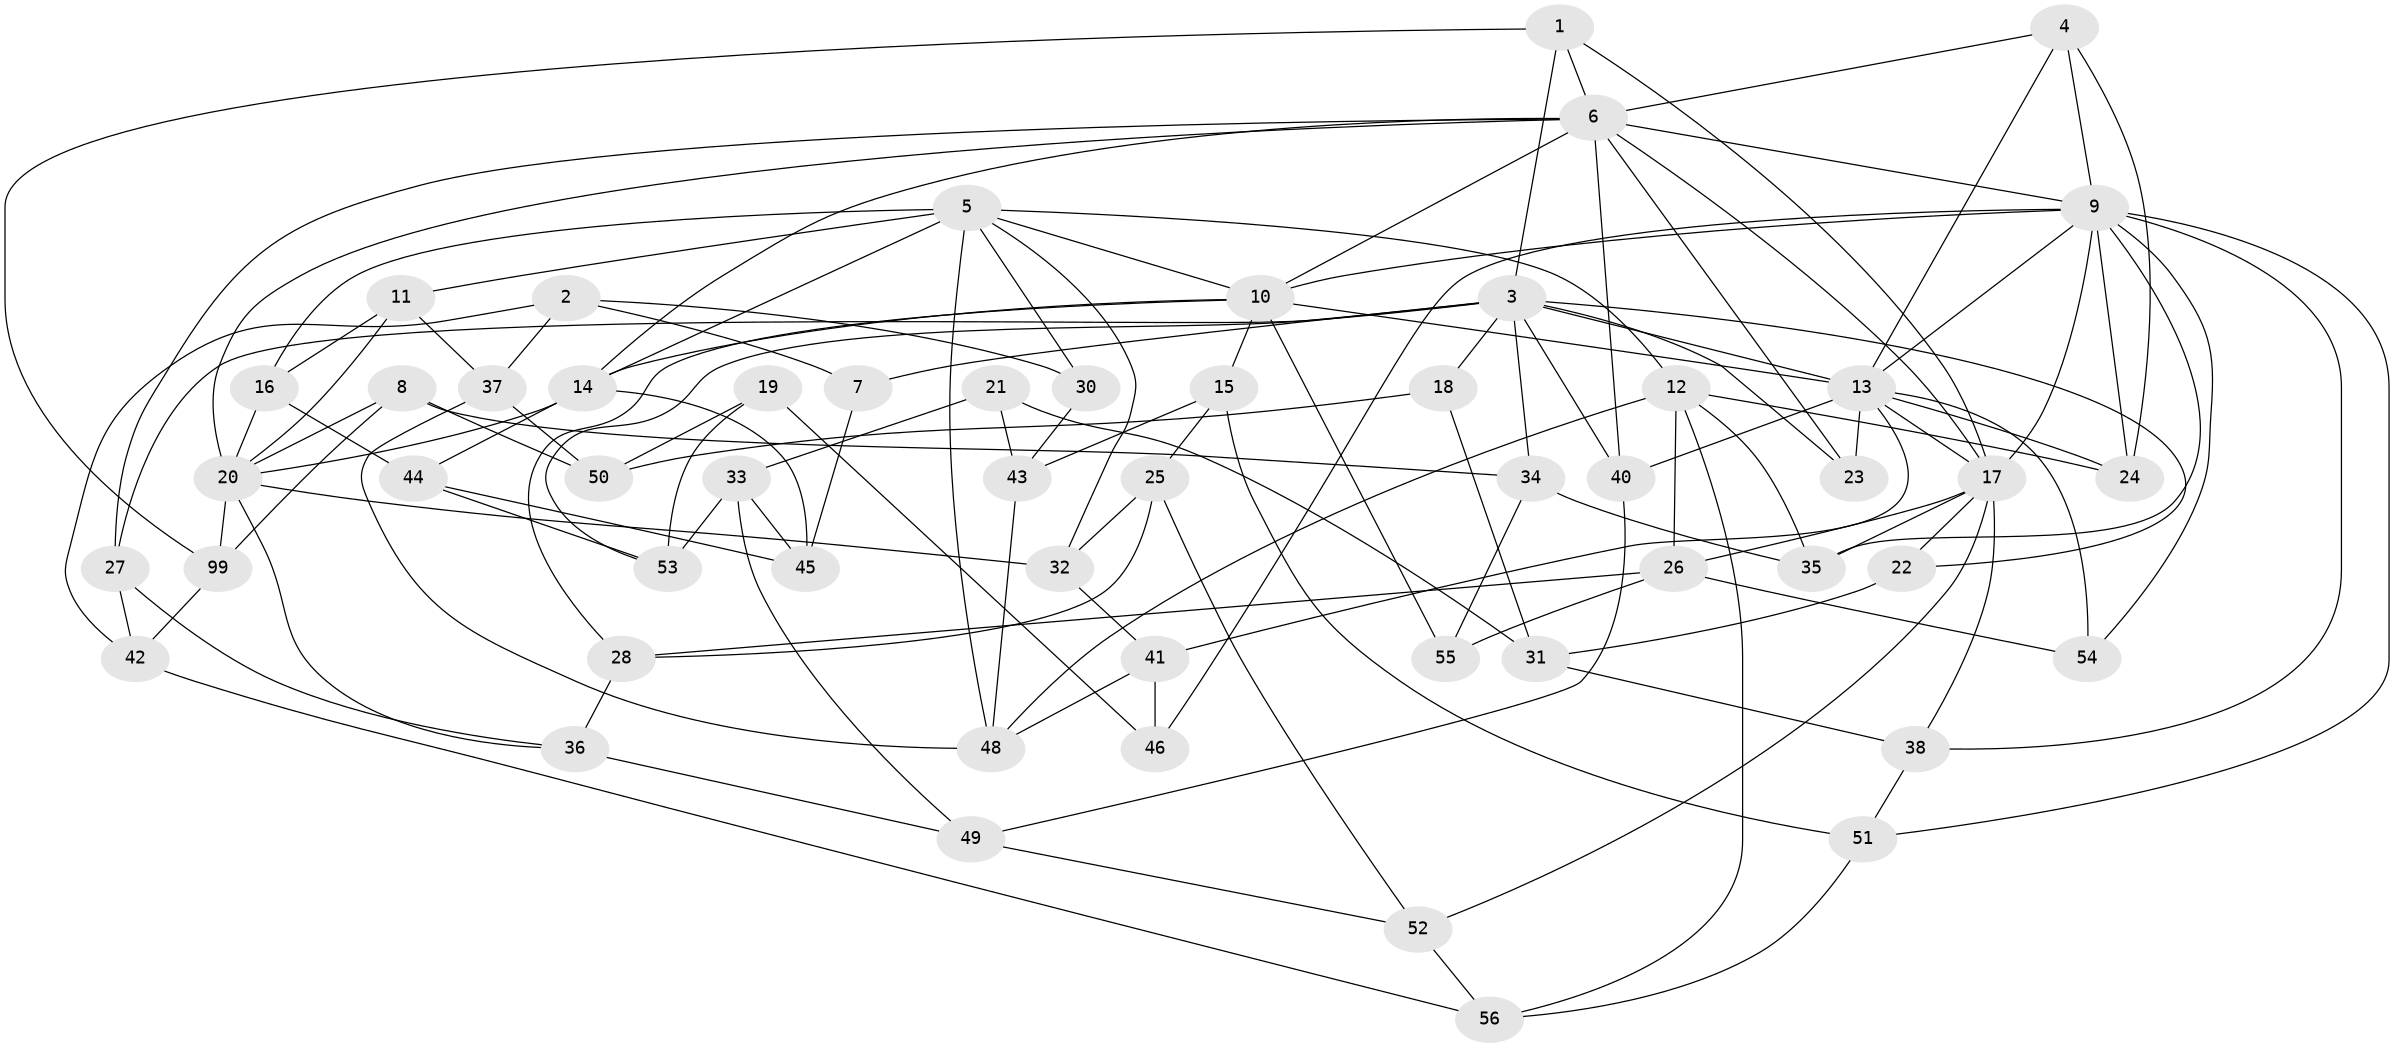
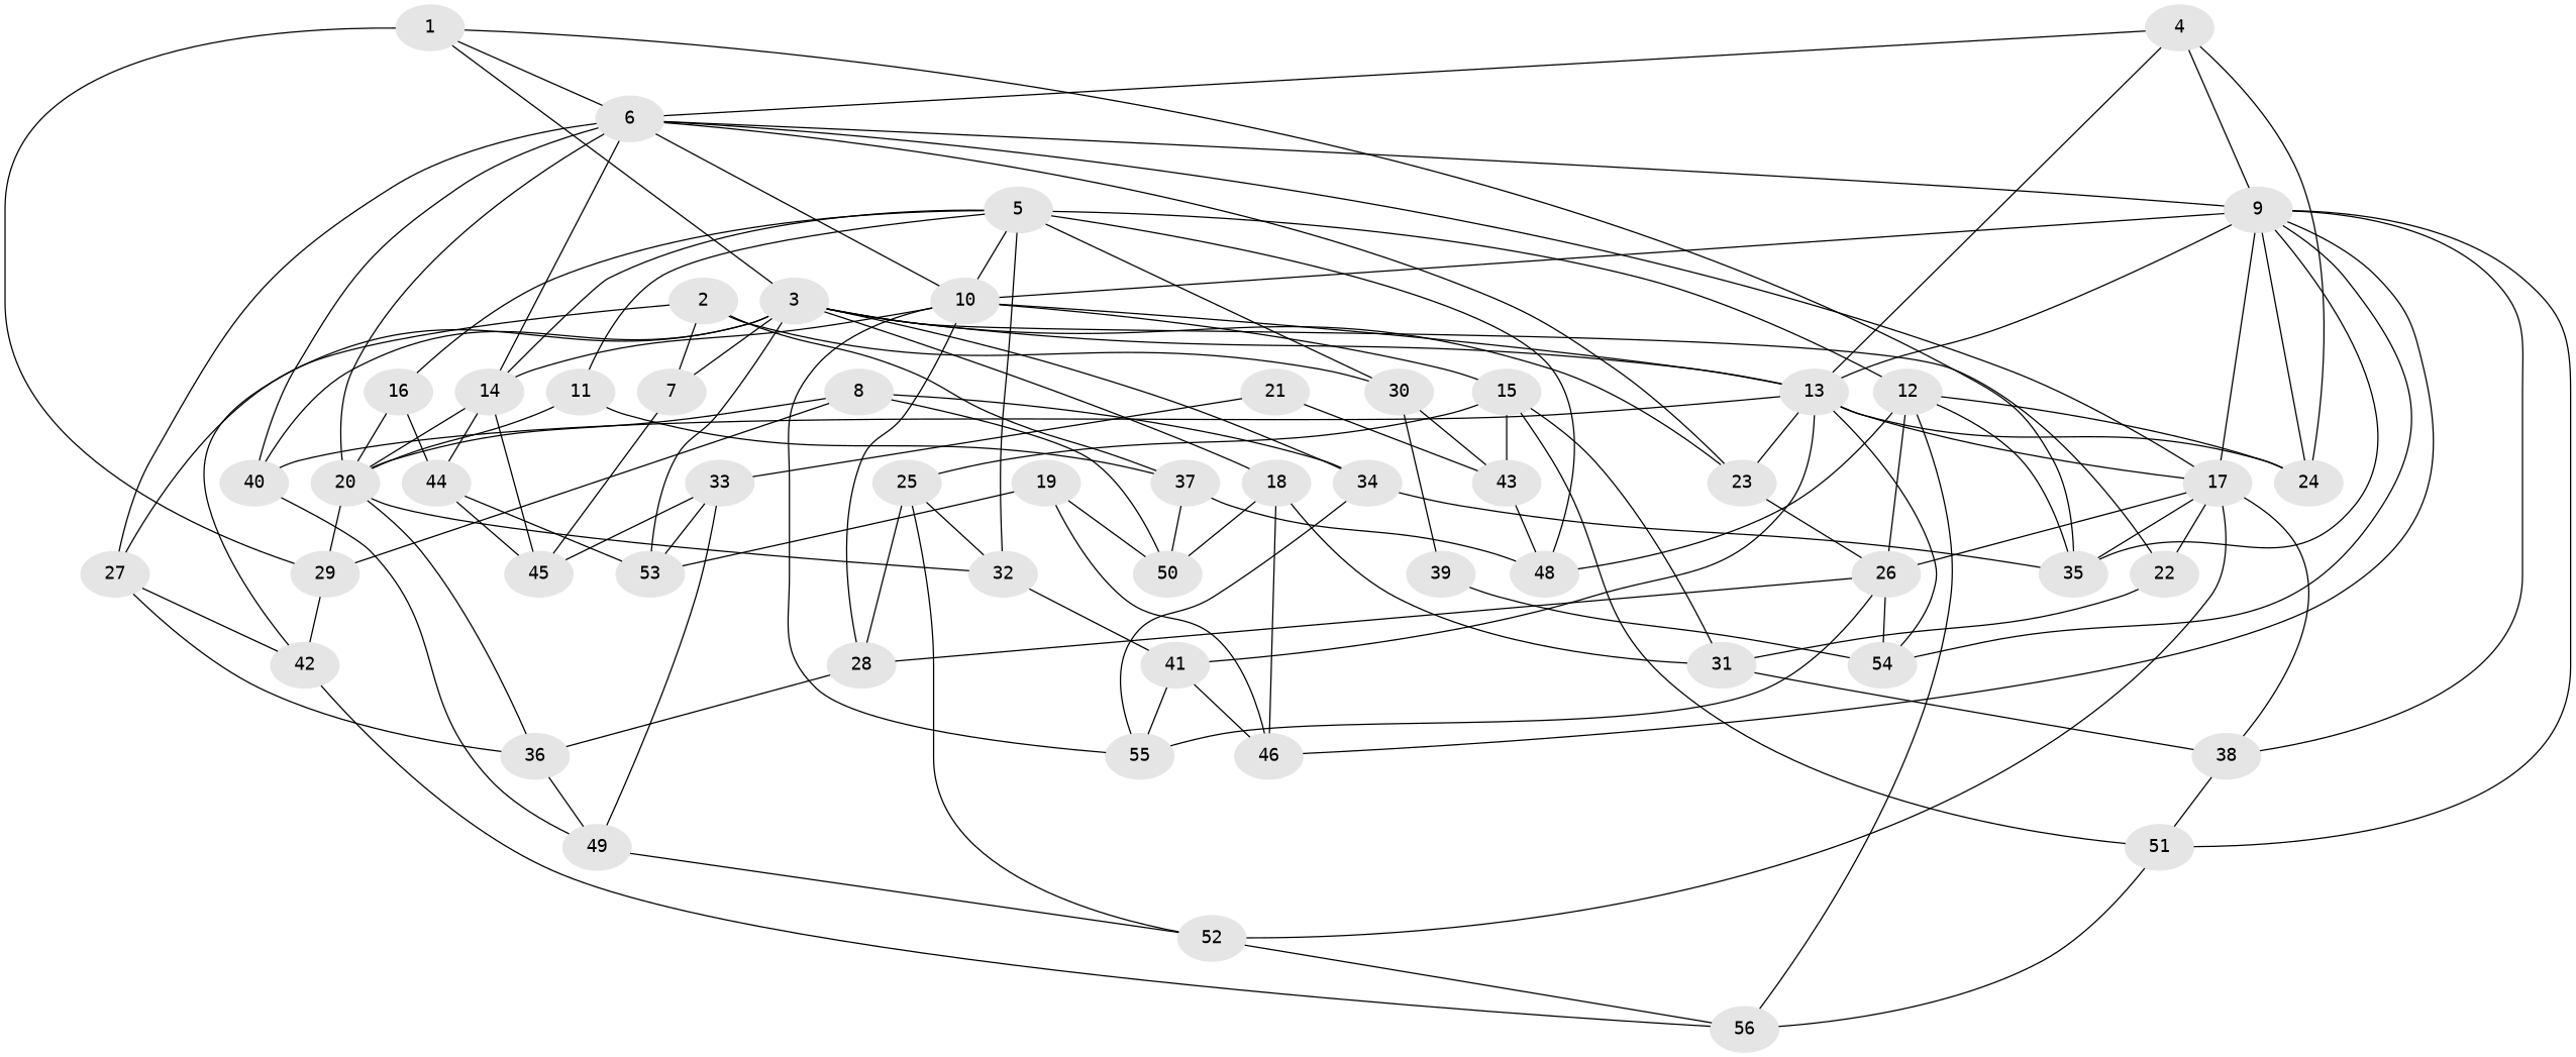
  graph {
    fontname="DejaVu Sans Mono"
    node [color=gray90 fontname="DejaVu Sans Mono" style=filled]
    edge [fontname="DejaVu Sans Mono" weight=1.0]
    1
    3
    6
    17
-   29 [label=99]
+   29
    7
    13
    18
    22
    23
    27
    34
    40
    53
    20
    9
    10
    14
    35
    38
    26
    52
    42
    2
    30
    37
    45
    43
+   39
    48
    50
    56
    24
    54
    41
    46
    31
    32
    36
    55
    49
    4
    51
    5
    11
    12
    16
    15
    28
    44
    8
    25
    19
    21
    33
    1 -- 3
    1 -- 6
-   1 -- 17
+   1 -- 35
    1 -- 29
    3 -- 7 [weight=2.0]
    3 -- 13
    3 -- 18
    3 -- 22
    3 -- 23
    3 -- 27
    3 -- 34
    3 -- 40
    3 -- 53
    6 -- 17
    6 -- 23
    6 -- 27
    6 -- 40
    6 -- 20
    6 -- 9
    6 -- 10
    6 -- 14
    17 -- 22
    17 -- 35
    17 -- 38
    17 -- 26 [weight=3.0]
    17 -- 52
    29 -- 42
    7 -- 45
    13 -- 17
    13 -- 23
    13 -- 40
    13 -- 24
    13 -- 54
    13 -- 41
    18 -- 50
+   18 -- 46
    18 -- 31
    22 -- 31
+   23 -- 26
    27 -- 42
    27 -- 36
    34 -- 35
    34 -- 55
    40 -- 49
    20 -- 29
    20 -- 32
    20 -- 36
    9 -- 17 [weight=2.0]
    9 -- 13
    9 -- 10
    9 -- 35
    9 -- 38
    9 -- 24
    9 -- 54
    9 -- 46
    9 -- 51
    10 -- 13
    10 -- 14
    10 -- 55
    10 -- 15
    10 -- 28
    14 -- 20 [weight=2.0]
    14 -- 45
    14 -- 44
    38 -- 51
    26 -- 54
    26 -- 55
    26 -- 28
    52 -- 56
    42 -- 56
    2 -- 7
    2 -- 42
    2 -- 30
    2 -- 37
    30 -- 43
+   30 -- 39
    37 -- 48
    37 -- 50
    43 -- 48
+   39 -- 54
    41 -- 46
-   41 -- 48
+   41 -- 55
    31 -- 38
    32 -- 41
    36 -- 49
    49 -- 52
    4 -- 6
    4 -- 13
    4 -- 9
    4 -- 24
    51 -- 56
    5 -- 10
    5 -- 14 [weight=2.0]
    5 -- 30
    5 -- 48
    5 -- 32
    5 -- 11
    5 -- 12 [weight=2.0]
    5 -- 16
    11 -- 20
    11 -- 37
-   11 -- 16
    12 -- 35
    12 -- 26 [weight=2.0]
    12 -- 48
    12 -- 56
    12 -- 24
    16 -- 20
    16 -- 44
    15 -- 43
    15 -- 51
    15 -- 25
    28 -- 36
    44 -- 53
    44 -- 45
    8 -- 29
    8 -- 34
    8 -- 20
    8 -- 50
    25 -- 52
    25 -- 32
    25 -- 28
    19 -- 53
    19 -- 50
    19 -- 46
    21 -- 43
-   21 -- 31
+   15 -- 31
    21 -- 33
    33 -- 53
    33 -- 45
    33 -- 49
  }
